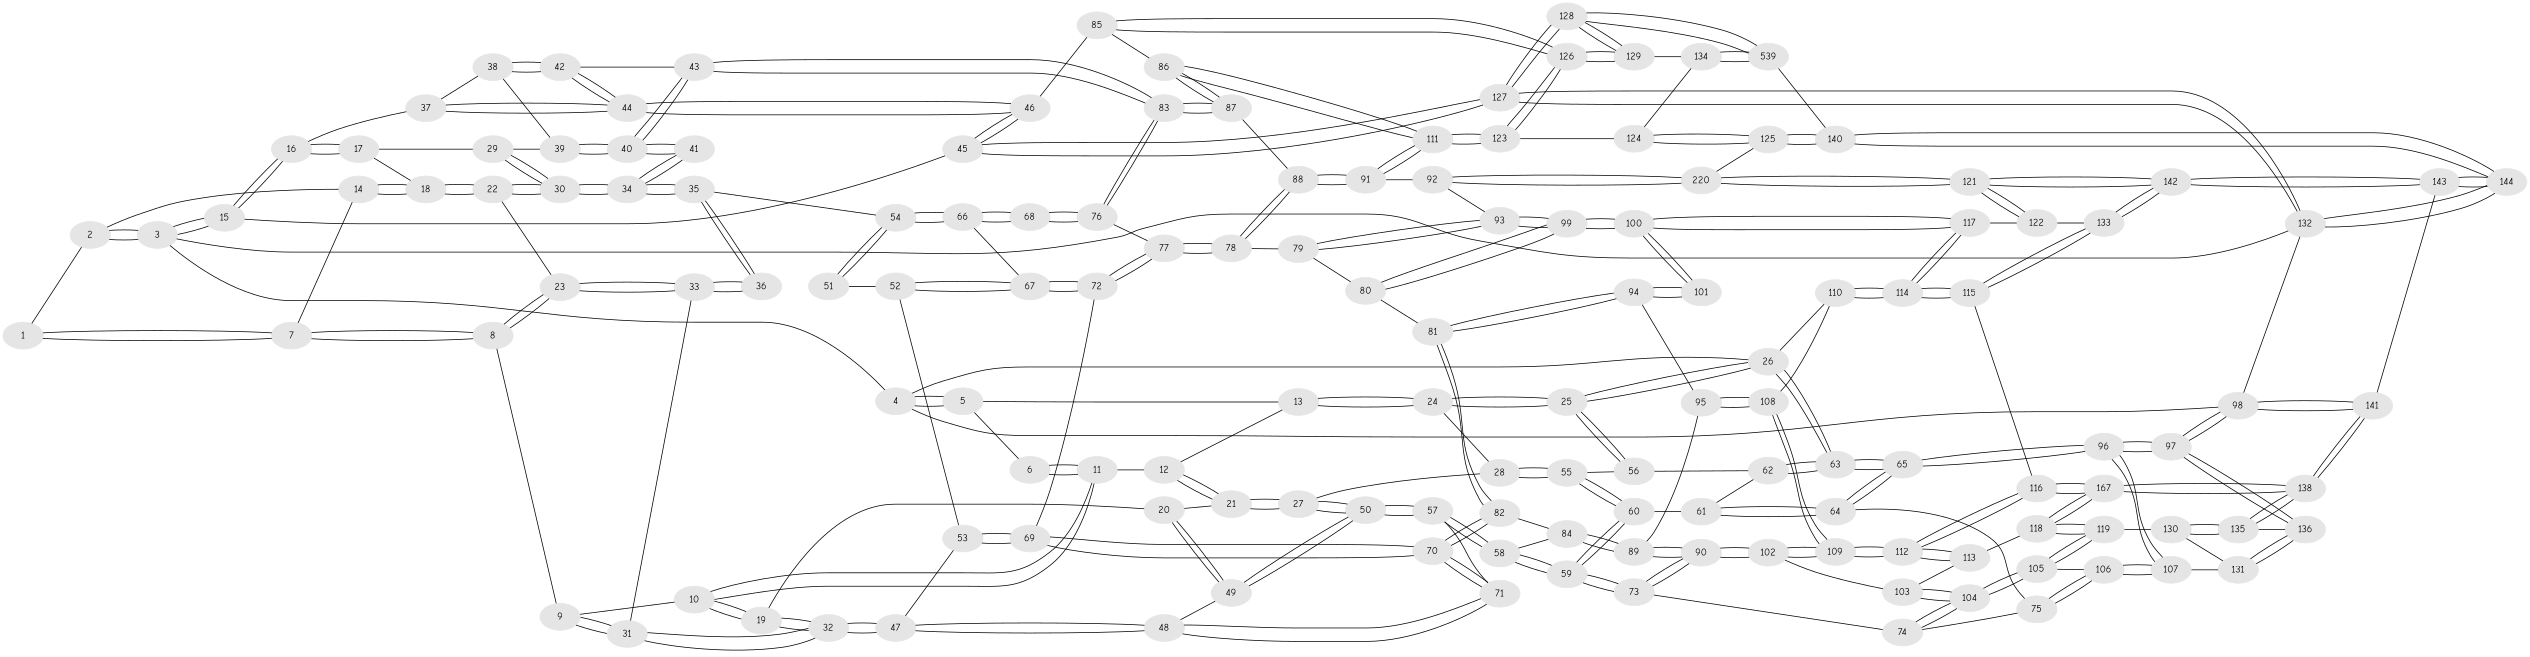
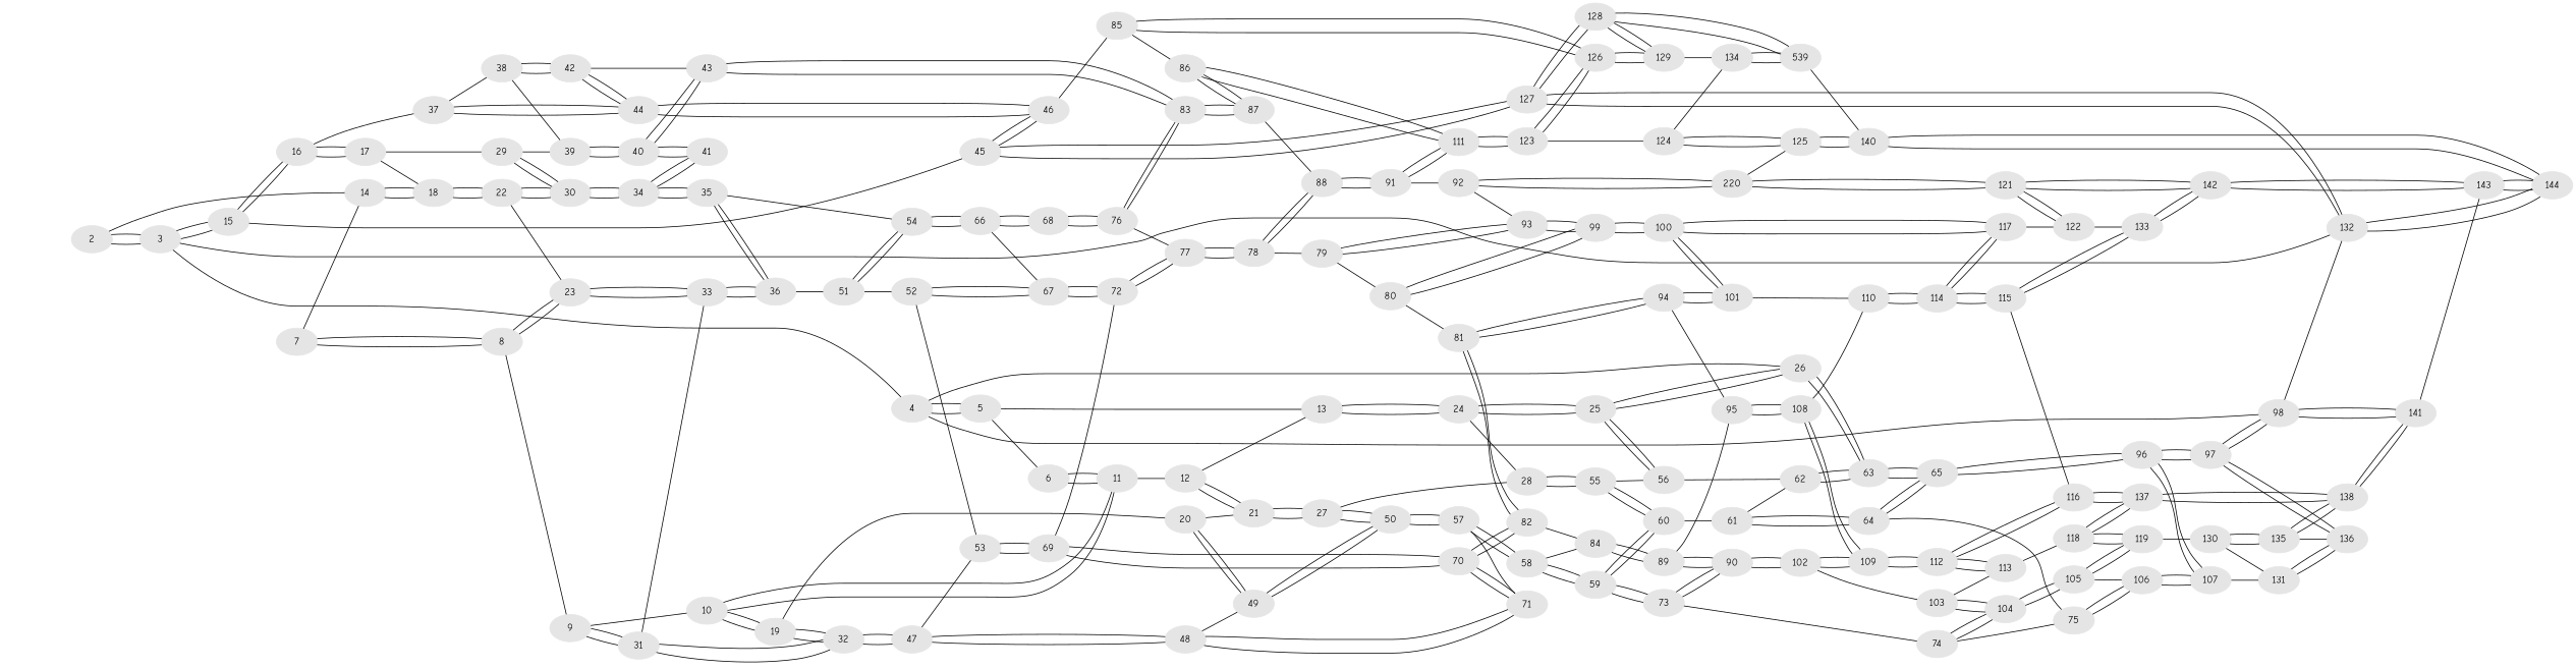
  graph {
    fontname="Comic Neue"
    rankdir=LR
    node [color=gray90 fontname="Comic Neue" style=filled]
    edge [fontname="Comic Neue"]
-   1
    2
    7
    3
    14
    8
    4
    15
    132
    18
    5
    26
    98
    16
    45
    144
    6
    13
    63
    141
    11
    24
    12
    9
    23
    10
    31
    33
    19
    32
    20
    21
    27
    25
    28
    22
    17
    37
    46
    127
    29
    38
    44
    30
    39
    49
    47
    50
    34
    36
    56
    55
    62
    65
    57
    60
    40
    35
    41
    48
    53
    51
    54
    66
    52
    42
    43
    83
    68
    76
    87
    85
    128
    86
    126
    71
    69
    58
    67
    72
    70
    61
    59
    84
    73
    89
    74
    90
    64
    75
    96
    106
    97
    107
    77
    82
    78
    104
    102
    105
    79
    88
    80
    93
    91
    81
    99
    94
    100
    95
    101
    111
    129
    123
    92
    108
    103
    109
    n119 [label=220]
    121
    125
    110
    136
    131
    143
    117
    122
    114
    113
    112
    118
    119
    130
    116
    115
    124
-   137 [label=167]
+   137
    133
    142
    138
    135
    140
    134
    n144 [label=539]
-   1 -- 2
-   1 -- 7
-   1 -- 7
    2 -- 3
    2 -- 3
    2 -- 14
    7 -- 14
    7 -- 8
    7 -- 8
    3 -- 4
    3 -- 15
    3 -- 15
    3 -- 132
    14 -- 18
    14 -- 18
    8 -- 9
    8 -- 23
    8 -- 23
    4 -- 5
    4 -- 5
    4 -- 26
    4 -- 98
    15 -- 16
    15 -- 16
    15 -- 45
    132 -- 144
    132 -- 144
    18 -- 22
    18 -- 22
    5 -- 6
    5 -- 13
    26 -- 63
    26 -- 63
    98 -- 132
    98 -- 141
    98 -- 141
    16 -- 17
    16 -- 17
    16 -- 37
    45 -- 46
    45 -- 46
    45 -- 127
    45 -- 127
    6 -- 11
    6 -- 11
    13 -- 24
    13 -- 24
    63 -- 65
    63 -- 65
    141 -- 143
    11 -- 12
    24 -- 25
    24 -- 25
    24 -- 28
    12 -- 13
    12 -- 21
    12 -- 21
    9 -- 10
    9 -- 31
    9 -- 31
    23 -- 33
    23 -- 33
    10 -- 11
    10 -- 11
    10 -- 19
    10 -- 19
    31 -- 33
    31 -- 32
    31 -- 32
    33 -- 36
    33 -- 36
    19 -- 32
    19 -- 32
    19 -- 20
    32 -- 47
    32 -- 47
    20 -- 21
    20 -- 49
    20 -- 49
    21 -- 27
    21 -- 27
    27 -- 28
    27 -- 50
    27 -- 50
    25 -- 26
    25 -- 26
    25 -- 56
    25 -- 56
    28 -- 55
    28 -- 55
    22 -- 23
    22 -- 30
    22 -- 30
    17 -- 18
    17 -- 29
    37 -- 38
    37 -- 44
    37 -- 44
    46 -- 85
    127 -- 132
    127 -- 132
    127 -- 128
    127 -- 128
    29 -- 30
    29 -- 30
    29 -- 39
    38 -- 39
    38 -- 42
    38 -- 42
    44 -- 46
    44 -- 46
    30 -- 34
    30 -- 34
    39 -- 40
    39 -- 40
    49 -- 50
    49 -- 50
    47 -- 48
    47 -- 48
    47 -- 53
    50 -- 57
    50 -- 57
    34 -- 35
    34 -- 35
    34 -- 41
    34 -- 41
+   36 -- 51
    56 -- 62
    55 -- 56
    55 -- 60
    55 -- 60
    62 -- 63
    62 -- 63
    65 -- 96
    65 -- 96
    57 -- 71
    57 -- 58
    57 -- 58
    60 -- 61
    40 -- 41
    40 -- 41
    40 -- 43
    40 -- 43
    35 -- 36
    35 -- 36
    35 -- 54
    48 -- 49
    48 -- 71
    48 -- 71
    53 -- 69
    53 -- 69
    51 -- 54
    51 -- 54
    51 -- 52
    54 -- 66
    54 -- 66
    66 -- 68
    66 -- 68
    66 -- 67
    52 -- 53
    52 -- 67
    52 -- 67
    42 -- 44
    42 -- 44
    42 -- 43
    43 -- 83
    43 -- 83
    83 -- 87
    83 -- 87
    68 -- 76
    68 -- 76
    76 -- 83
    76 -- 83
    76 -- 77
    87 -- 88
    85 -- 86
    85 -- 126
    85 -- 126
    128 -- 129
    128 -- 129
    128 -- n144
    128 -- n144
    86 -- 87
    86 -- 87
    86 -- 111
    86 -- 111
    126 -- 129
    126 -- 129
    69 -- 72
    69 -- 70
    69 -- 70
    58 -- 59
    58 -- 59
    58 -- 84
    67 -- 72
    67 -- 72
    72 -- 77
    72 -- 77
    70 -- 71
    70 -- 71
    70 -- 82
    70 -- 82
    61 -- 62
    61 -- 64
    61 -- 64
    59 -- 60
    59 -- 60
    59 -- 73
    59 -- 73
    84 -- 89
    84 -- 89
    73 -- 74
    73 -- 90
    73 -- 90
    89 -- 90
    89 -- 90
    89 -- 95
    74 -- 75
    74 -- 104
    74 -- 104
    90 -- 102
    90 -- 102
    64 -- 65
    64 -- 65
    64 -- 75
    75 -- 106
    75 -- 106
    96 -- 97
    96 -- 97
    96 -- 107
    96 -- 107
    106 -- 107
    106 -- 107
    97 -- 98
    97 -- 98
    97 -- 136
    97 -- 136
    107 -- 131
    77 -- 78
    77 -- 78
    82 -- 84
    78 -- 79
    78 -- 88
    78 -- 88
    104 -- 105
    104 -- 105
    102 -- 103
    102 -- 109
    102 -- 109
    105 -- 106
    105 -- 119
    105 -- 119
    79 -- 80
    79 -- 93
    79 -- 93
    88 -- 91
    88 -- 91
    80 -- 81
    80 -- 99
    80 -- 99
    93 -- 99
    93 -- 99
    91 -- 111
    91 -- 111
    91 -- 92
    81 -- 82
    81 -- 82
    81 -- 94
    81 -- 94
    99 -- 100
    99 -- 100
    94 -- 95
    94 -- 101
    94 -- 101
    100 -- 101
    100 -- 101
    100 -- 117
    100 -- 117
    95 -- 108
    95 -- 108
-   26 -- 110
+   101 -- 110
    111 -- 123
    111 -- 123
    129 -- 134
    123 -- 126
    123 -- 126
    123 -- 124
    92 -- 93
    92 -- n119
    92 -- n119
    108 -- 109
    108 -- 109
    108 -- 110
    103 -- 104
    103 -- 104
    103 -- 113
    109 -- 112
    109 -- 112
    n119 -- 121
    n119 -- 121
    n119 -- 125
    121 -- 122
    121 -- 122
    121 -- 142
    121 -- 142
    125 -- 140
    125 -- 140
    110 -- 114
    110 -- 114
    131 -- 136
    131 -- 136
    143 -- 144
    143 -- 144
    117 -- 122
    122 -- 133
    114 -- 117
    114 -- 117
    114 -- 115
    114 -- 115
    113 -- 118
    112 -- 113
    112 -- 113
    112 -- 116
    112 -- 116
    118 -- 119
    118 -- 119
    118 -- 137
    118 -- 137
    119 -- 130
    130 -- 131
    130 -- 135
    130 -- 135
    116 -- 137
    116 -- 137
    115 -- 116
    115 -- 133
    115 -- 133
    124 -- 125
    124 -- 125
    124 -- 134
    137 -- 138
    137 -- 138
    133 -- 142
    133 -- 142
    142 -- 143
    142 -- 143
    138 -- 141
    138 -- 141
    135 -- 136
    135 -- 138
    135 -- 138
    140 -- 144
    140 -- 144
    134 -- n144
    134 -- n144
    n144 -- 140
  }
